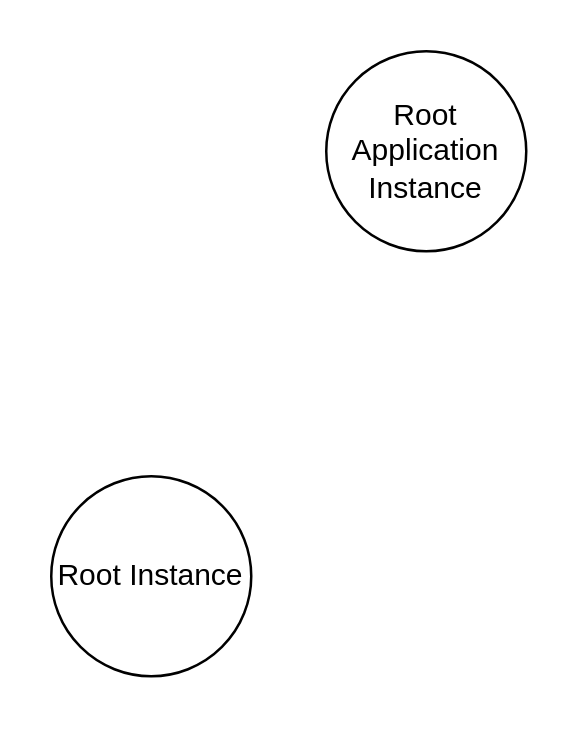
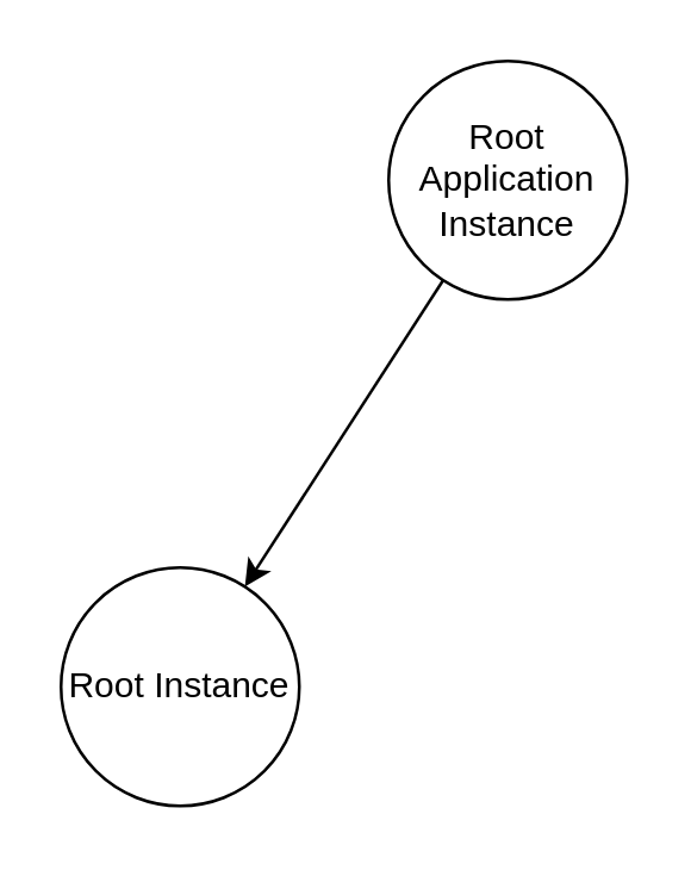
  <mxCell id="0" />
  <mxCell id="1" parent="0" />
+ <mxCell id="2" value="" style="edgeStyle=none;html=1;" edge="1" parent="1" source="3" target="4"><mxGeometry relative="1" as="geometry" /></mxCell>
  <mxCell id="3" value="Root Application&lt;br&gt;Instance" style="ellipse;whiteSpace=wrap;html=1;aspect=fixed;" parent="1" vertex="1"><mxGeometry x="130" y="20" width="80" height="80" as="geometry" /></mxCell>
  <mxCell id="4" value="Root Instance" style="ellipse;whiteSpace=wrap;html=1;" vertex="1" parent="1"><mxGeometry x="20" y="190" width="80" height="80" as="geometry" /></mxCell>
